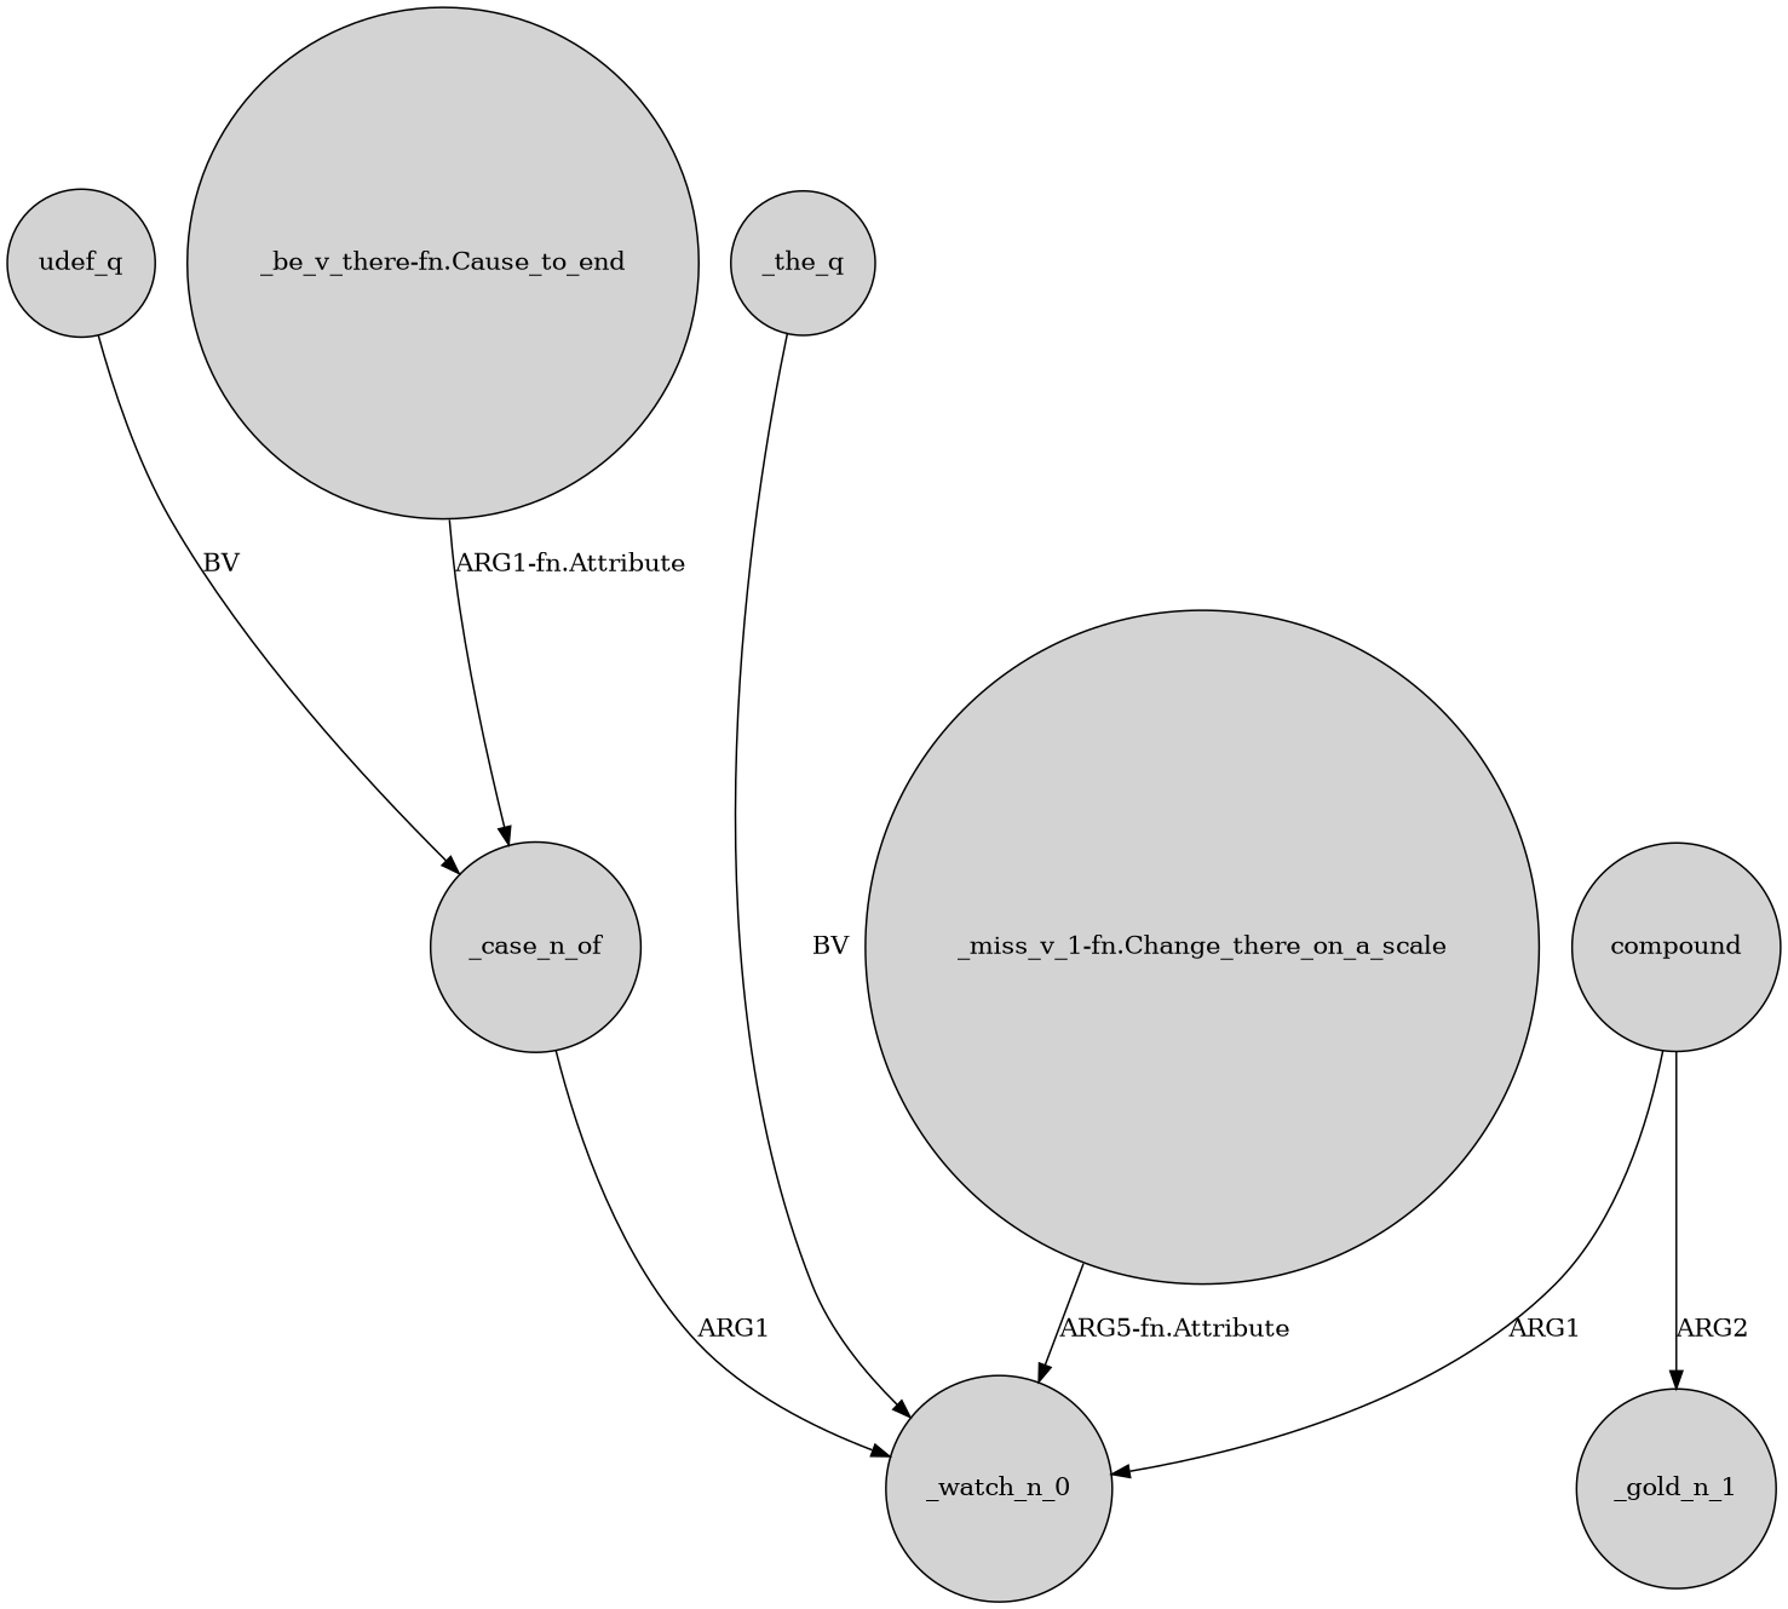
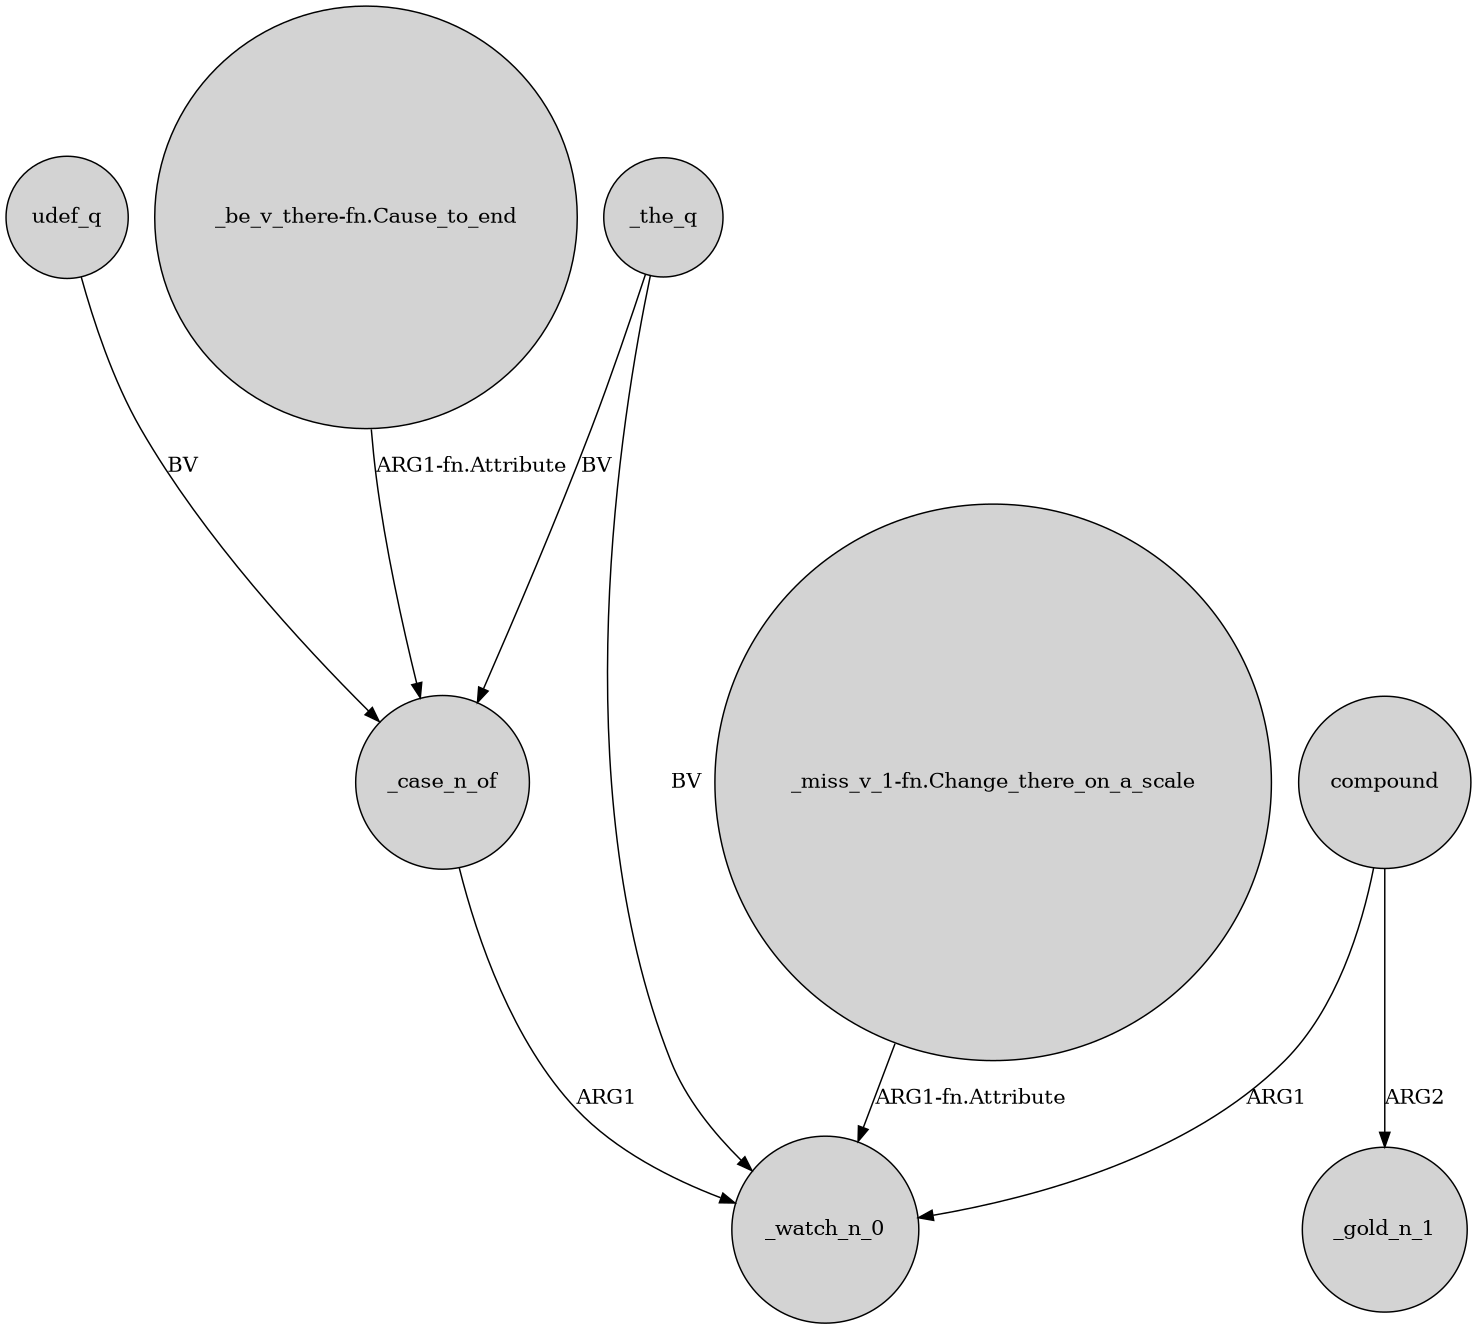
  digraph {
    node [shape=circle style=filled]
    n1 [label="_miss_v_1-fn.Change_there_on_a_scale"]
    n2 [label=_watch_n_0]
    udef_q
    _case_n_of
    _the_q
    compound
    _gold_n_1
    "_be_v_there-fn.Cause_to_end"
-   n1 -> n2 [label="ARG5-fn.Attribute"]
+   n1 -> n2 [label="ARG1-fn.Attribute"]
    udef_q -> _case_n_of [label=BV]
    _case_n_of -> n2 [label=ARG1]
    _the_q -> n2 [label=BV]
+   _the_q -> _case_n_of [label=BV]
    compound -> n2 [label=ARG1]
    compound -> _gold_n_1 [label=ARG2]
    "_be_v_there-fn.Cause_to_end" -> _case_n_of [label="ARG1-fn.Attribute"]
  }
